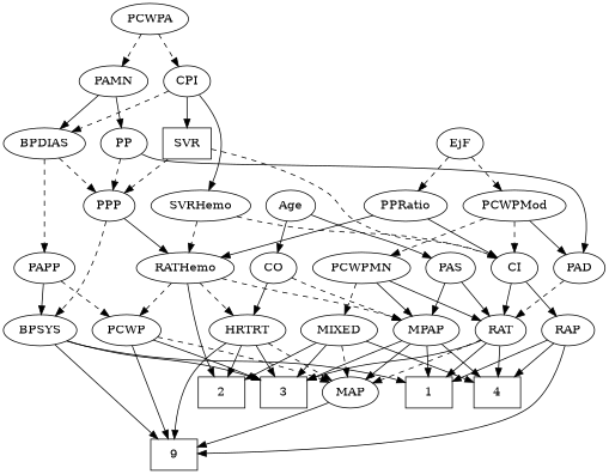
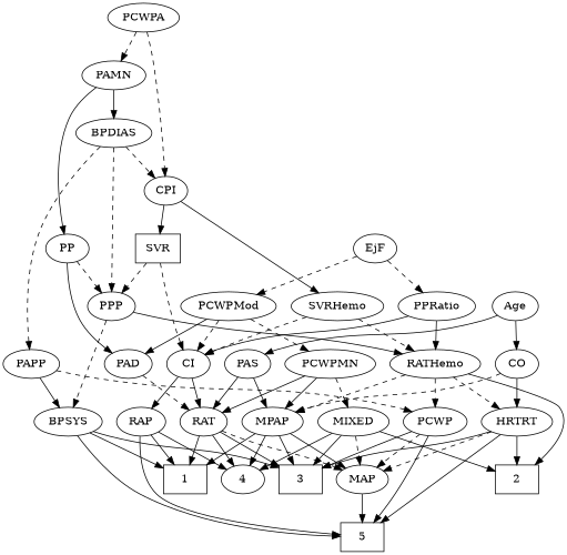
  strict digraph {
    edge [style=solid]
    1 [height=0.5 shape=box width=0.75]
    2 [height=0.5 shape=box width=0.75]
    3 [height=0.5 shape=box width=0.75]
-   4 [height=0.5 shape=box width=0.75]
-   5 [height=0.5 shape=box width=0.75 label=9]
+   4 [height=0.5 shape=ellipse width=0.75]
+   5 [height=0.5 shape=box width=0.75]
    Age [height=0.5 width=0.75]
    CO [height=0.5 width=0.75]
    PAS [height=0.5 width=0.75]
    MPAP [height=0.5 width=0.97491]
    HRTRT [height=0.5 width=1.1013]
    RAT [height=0.5 width=0.75827]
    MAP [height=0.5 width=0.84854]
    EjF [height=0.5 width=0.75]
    PCWPMod [height=0.5 width=1.4443]
    PPRatio [height=0.5 width=1.1013]
    PAD [height=0.5 width=0.79437]
    CI [height=0.5 width=0.75]
    PCWPMN [height=0.5 width=1.3902]
    RATHemo [height=0.5 width=1.3721]
    RAP [height=0.5 width=0.77632]
    MIXED [height=0.5 width=1.1193]
    PCWP [height=0.5 width=0.97491]
    BPSYS [height=0.5 width=1.0471]
    PAMN [height=0.5 width=1.011]
    BPDIAS [height=0.5 width=1.1735]
    PP [height=0.5 width=0.75]
    PPP [height=0.5 width=0.75]
    PAPP [height=0.5 width=0.88464]
    CPI [height=0.5 width=0.75]
    SVR [height=0.5 shape=box width=0.77632]
    SVRHemo [height=0.5 width=1.3902]
    PCWPA [height=0.5 width=1.1555]
    Age -> CO
    Age -> PAS
    CO -> MPAP [style=dashed]
    CO -> HRTRT
    PAS -> MPAP
    PAS -> RAT
    MPAP -> 1
    MPAP -> 3
    MPAP -> 4
    MPAP -> MAP
    HRTRT -> 2
    HRTRT -> 3
    HRTRT -> 5
    HRTRT -> MAP [style=dashed]
    RAT -> 1
    RAT -> 3
    RAT -> 4
    RAT -> MAP [style=dashed]
    MAP -> 5
    EjF -> PCWPMod [style=dashed]
    EjF -> PPRatio [style=dashed]
    PCWPMod -> PAD
    PCWPMod -> CI [style=dashed]
    PCWPMod -> PCWPMN [style=dashed]
    PPRatio -> CI
    PPRatio -> RATHemo
    PAD -> RAT [style=dashed]
    CI -> RAT
    CI -> RAP
    PCWPMN -> MPAP
    PCWPMN -> RAT
    PCWPMN -> MIXED [style=dashed]
    RATHemo -> 2
    RATHemo -> MPAP [style=dashed]
    RATHemo -> HRTRT [style=dashed]
    RATHemo -> PCWP [style=dashed]
    RAP -> 1
    RAP -> 4
    RAP -> 5
    MIXED -> 2
    MIXED -> 3
    MIXED -> 4
    MIXED -> MAP [style=dashed]
    PCWP -> 3
    PCWP -> 5
    PCWP -> MAP [style=dashed]
    BPSYS -> 1
    BPSYS -> 3
    BPSYS -> 5
    PAMN -> BPDIAS
    PAMN -> PP
    BPDIAS -> PPP [style=dashed]
    BPDIAS -> PAPP [style=dashed]
    PP -> PAD
    PP -> PPP [style=dashed]
    PPP -> RATHemo
    PPP -> BPSYS [style=dashed]
    PAPP -> PCWP [style=dashed]
    PAPP -> BPSYS
-   CPI -> BPDIAS [style=dashed]
+   BPDIAS -> CPI [style=dashed]
    CPI -> SVR
    CPI -> SVRHemo
    SVR -> CI [style=dashed]
    SVR -> PPP [style=dashed]
    SVRHemo -> CI [style=dashed]
    SVRHemo -> RATHemo [style=dashed]
    PCWPA -> PAMN [style=dashed]
    PCWPA -> CPI [style=dashed]
  }
